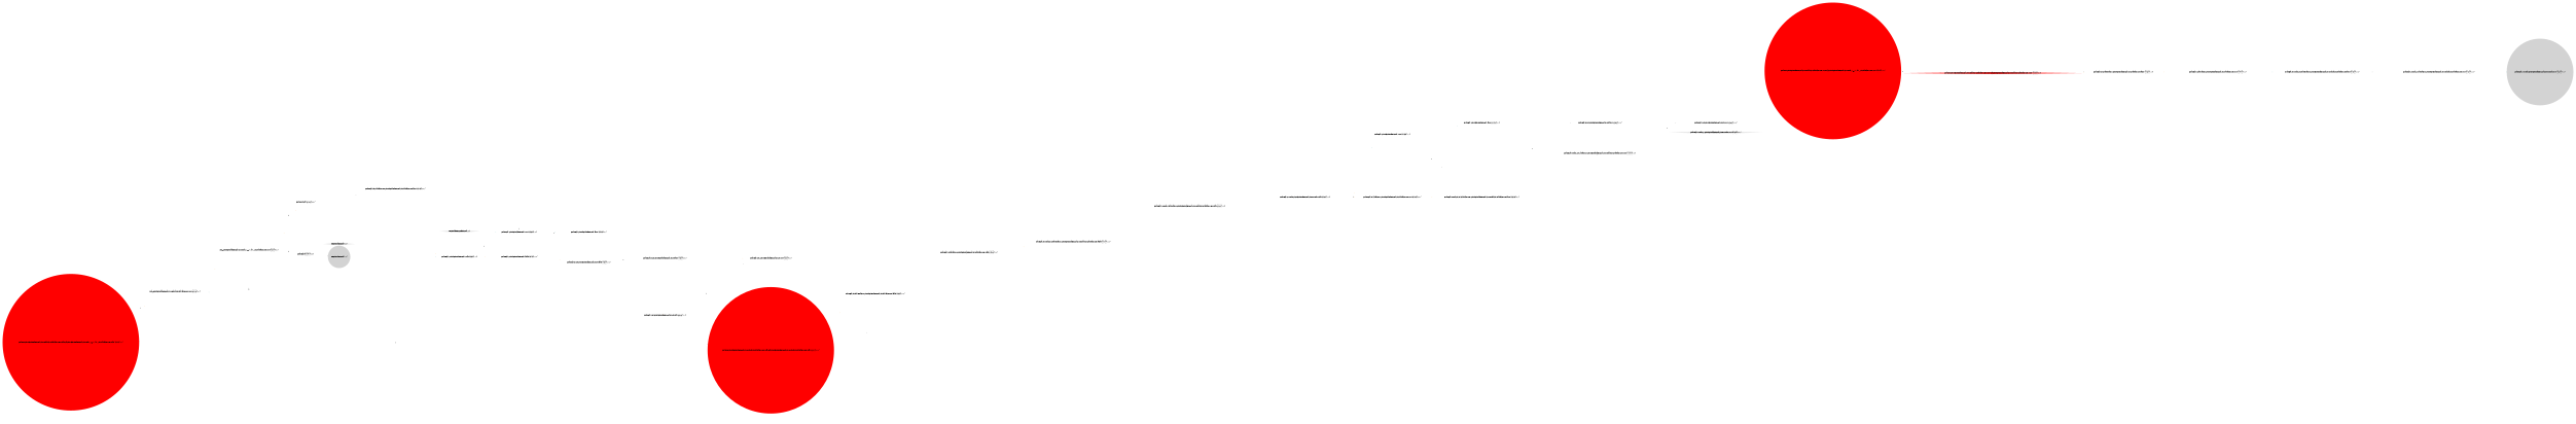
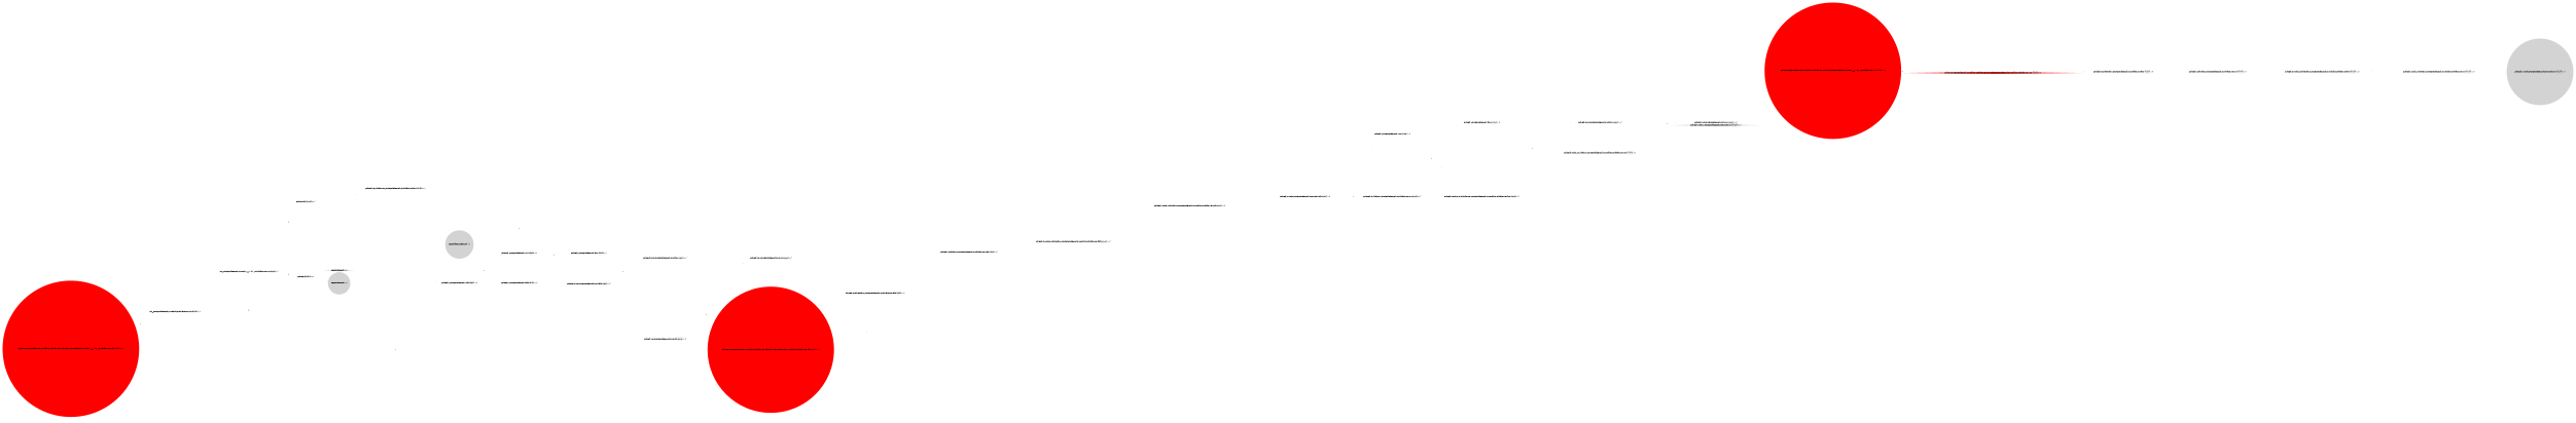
  digraph {
    rankdir=LR
    node [color=darkorange fillcolor=white shape=circle style=filled]
    edge [color=darkorange style=dashed]
    n1 [fillcolor=red label="Assert.assertTrue(AuthorList.fixAuthorFirstNameFirstCommas(\"John von Neumann and John Smith and Black Brown, Peter\",true,false).equals(AuthorList.fixAuthorFirstNameFirstCommas(\"John von Neumann\" + (0 == 1? \"\": \" and \") + \"John Smith and Black Brown, Peter\",true,false)))@@@7@@@['1', '0', '0']"]
    n2 [label="String a = AuthorList.fixAuthorLastNameFirstCommas(\"John von Neumann and John Smith and Black Brown, Peter\",true,true)@@@7@@@['0', '0', '1']"]
    n3 [fillcolor=red label="Assert.assertTrue(AuthorList.fixAuthorFirstNameFirstCommas(\"John von Neumann and John Smith and Black Brown, Peter\",true,false).equals(AuthorList.fixAuthorFirstNameFirstCommas(\"John von Neumann and John Smith and Black Brown, Peter\",true,false)))@@@7@@@['0', '1', '0']"]
    n4 [label="Assert.assertEquals(\"John Smith and Peter Black Brown\",AuthorList.fixAuthorFirstNameFirstCommas(\"John Smith and Black Brown, Peter\",false,false))@@@8@@@['1', '1', '0']"]
    n5 [color=purple label="String b = AuthorList.fixAuthorLastNameFirstCommas(\"John von Neumann\" + (0 == 1? \"\": \" and \") + \"John Smith and Black Brown, Peter\",true,true)@@@8@@@['0', '0', '1']"]
    n6 [color=purple label="Assert.assertEquals(a,b)@@@9@@@['0', '0', '1']" shape=diamond]
    n7 [color=purple label="Assert.assertEquals(\"J. Smith and P. Black Brown\",AuthorList.fixAuthorFirstNameFirstCommas(\"John Smith and Black Brown, Peter\",true,false))@@@9@@@['1', '1', '0']" shape=diamond]
    n8 [color=purple label="Assert.assertEquals(\"John Smith\",AuthorList.fixAuthorFirstNameFirstCommas(\"John Smith\",false,true))@@@15@@@['1', '1', '0']"]
    n9 [color=purple fillcolor=lightgray label="Assert.assertEquals(\"von Neumann, J. P.\",AuthorList.fixAuthorLastNameFirstCommas(\"John Peter von Neumann\",true,true))@@@15@@@['0', '0', '1']" shape=diamond]
    n10 [color=purple label="Assert.assertEquals(\"J. Smith\",AuthorList.fixAuthorFirstNameFirstCommas(\"John Smith\",true,true))@@@16@@@['1', '1', '0']" shape=diamond]
    n11 [color=purple fillcolor=red label="Assert.assertTrue(AuthorList.fixAuthorFirstNameFirstCommas(\"John von Neumann and John Smith and Black Brown, Peter\",true,true).equals(AuthorList.fixAuthorFirstNameFirstCommas(\"John von Neumann\" + (0 == 1? \"\": \" and \") + \"John Smith and Black Brown, Peter\",true,true)))@@@17@@@['1', '0', '0']"]
    n12 [fillcolor=red label="Assert.assertTrue(AuthorList.fixAuthorFirstNameFirstCommas(\"John von Neumann and John Smith and Black Brown, Peter\",true,true).equals(AuthorList.fixAuthorFirstNameFirstCommas(\"John von Neumann and John Smith and Black Brown, Peter\",true,true)))@@@17@@@['0', '1', '0']" shape=diamond]
    n13 [color=purple label="Assert.assertEquals(\"J. Smith\",AuthorList.fixAuthorFirstNameFirstCommas(\"John Smith\",true,false))@@@6@@@['1', '1', '0']" shape=diamond]
    n14 [label="Assert.assertEquals(\"Smith, J.\",AuthorList.fixAuthorLastNameFirstCommas(\"John Smith\",true,true))@@@6@@@['0', '0', '1']"]
    n15 [label="Assert.assertTrue(a.equals(b))@@@10@@@['0', '0', '1']"]
    n16 [color=purple fillcolor=lightgray label="testFixAuthorFirstNameFirstCommas['0', '1', '0']"]
    n17 [label="Assert.assertEquals(\"John Smith and Peter Black Brown\",AuthorList.fixAuthorFirstNameFirstCommas(\"John Smith and Black Brown, Peter\",false,true))@@@18@@@['1', '1', '0']"]
    n18 [label="Assert.assertEquals(\"J. Smith and P. Black Brown\",AuthorList.fixAuthorFirstNameFirstCommas(\"John Smith and Black Brown, Peter\",true,true))@@@19@@@['1', '1', '0']" shape=diamond]
    n19 [label="Assert.assertEquals(\"John von Neumann, John Smith, and Peter Black Brown\",AuthorList.fixAuthorFirstNameFirstCommas(\"John von Neumann and John Smith and Black Brown, Peter\",false,true))@@@20@@@['1', '1', '0']"]
    n20 [color=purple label="Assert.assertEquals(\"John von Neumann, John Smith and Peter Black Brown\",AuthorList.fixAuthorFirstNameFirstCommas(\"John von Neumann and John Smith and Black Brown, Peter\",false,false))@@@10@@@['1', '1', '0']"]
    n21 [fillcolor=lightgray label="testFixAuthorFirstNameFirstCommas['1', '0', '0']" shape=diamond]
    n22 [color=purple label="Assert.assertEquals(\"\",AuthorList.fixAuthorFirstNameFirstCommas(\"\",true,false))@@@3@@@['1', '1', '0']"]
    n23 [color=purple label="Assert.assertEquals(\"\",AuthorList.fixAuthorLastNameFirstCommas(\"\",true,true))@@@3@@@['0', '0', '1']" shape=diamond]
    n24 [label="Assert.assertEquals(\"\",AuthorList.fixAuthorFirstNameFirstCommas(\"\",false,false))@@@4@@@['1', '1', '0']" shape=diamond]
    n25 [label="Assert.assertEquals(\"J. von Neumann, J. Smith, and P. Black Brown\",AuthorList.fixAuthorFirstNameFirstCommas(\"John von Neumann and John Smith and Black Brown, Peter\",true,true))@@@21@@@['1', '1', '0']" shape=diamond]
    n26 [fillcolor=lightgray label="Assert.assertEquals(\"J. P. von Neumann\",AuthorList.fixAuthorFirstNameFirstCommas(\"John Peter von Neumann\",true,true))@@@22@@@['1', '1', '0']"]
    n27 [label="Assert.assertEquals(\"\",AuthorList.fixAuthorFirstNameFirstCommas(\"\",false,true))@@@14@@@['1', '1', '0']"]
    n28 [label="Assert.assertEquals(\"von Neumann, J., Smith, J., and Black Brown, P.\",AuthorList.fixAuthorLastNameFirstCommas(\"John von Neumann and John Smith and Black Brown, Peter\",true,true))@@@14@@@['0', '0', '1']" shape=diamond]
    n29 [color=purple label="Assert.assertEquals(\"Smith, John and Black Brown, Peter\",AuthorList.fixAuthorLastNameFirstCommas(\"John Smith and Black Brown, Peter\",false,true))@@@11@@@['0', '0', '1']"]
    n30 [color=purple label="Assert.assertEquals(\"Smith, J. and Black Brown, P.\",AuthorList.fixAuthorLastNameFirstCommas(\"John Smith and Black Brown, Peter\",true,true))@@@12@@@['0', '0', '1']"]
    n31 [label="Assert.assertEquals(\"von Neumann, John, Smith, John, and Black Brown, Peter\",AuthorList.fixAuthorLastNameFirstCommas(\"John von Neumann and John Smith and Black Brown, Peter\",false,true))@@@13@@@['0', '0', '1']"]
-   n32 [fillcolor=lightgray label="testFixAuthorLastNameFirstCommasOxfordComma['0', '0', '1']" shape=diamond]
+   n32 [fillcolor=lightgray label="testFixAuthorLastNameFirstCommasOxfordComma['0', '0', '1']"]
    n33 [label="Assert.assertEquals(\"\",AuthorList.fixAuthorLastNameFirstCommas(\"\",false,true))@@@4@@@['0', '0', '1']" shape=diamond]
    n34 [label="Assert.assertEquals(\"J. von Neumann, J. Smith and P. Black Brown\",AuthorList.fixAuthorFirstNameFirstCommas(\"John von Neumann and John Smith and Black Brown, Peter\",true,false))@@@11@@@['1', '1', '0']" shape=diamond]
    n35 [label="Assert.assertEquals(\"J. P. von Neumann\",AuthorList.fixAuthorFirstNameFirstCommas(\"John Peter von Neumann\",true,false))@@@12@@@['1', '1', '0']" shape=diamond]
    n36 [label="Assert.assertEquals(\"\",AuthorList.fixAuthorFirstNameFirstCommas(\"\",true,true))@@@13@@@['1', '1', '0']"]
    n37 [color=purple label="Assert.assertEquals(\"Smith, John\",AuthorList.fixAuthorLastNameFirstCommas(\"John Smith\",false,true))@@@5@@@['0', '0', '1']" shape=diamond]
    n38 [color=purple label="Assert.assertEquals(\"John Smith\",AuthorList.fixAuthorFirstNameFirstCommas(\"John Smith\",false,false))@@@5@@@['1', '1', '0']"]
    n1 -> n2 [label=0]
    n1 -> n3 [color=black label=0]
    n1 -> n4 [color=black]
    n2 -> n5 [style=solid]
    n2 -> n6 [color=black label=a]
    n3 -> n4 [style=solid]
    n4 -> n5 [label=0 style=solid]
    n4 -> n7 [color=black]
    n5 -> n6 [color=black]
    n5 -> n6 [color=teal label=b style=solid]
    n5 -> n15 [label=b]
    n6 -> n16 [color=black style=solid]
    n7 -> n20 [style=solid]
    n8 -> n9 [label=0]
    n8 -> n10 [color=black]
    n10 -> n11
    n10 -> n12 [color=teal]
    n11 -> n12 [color=black label=0]
    n11 -> n17 [color=black style=solid]
    n12 -> n17 [style=solid]
    n13 -> n1 [color=teal]
    n13 -> n3
    n13 -> n14 [color=black label=0 style=solid]
    n14 -> n2 [color=teal style=solid]
    n15 -> n29 [color=black]
    n16 -> n22 [color=teal]
    n17 -> n18 [style=solid]
    n18 -> n19 [color=teal]
    n19 -> n25 [color=black style=solid]
    n20 -> n34 [color=teal style=solid]
    n21 -> n22 [style=solid]
    n22 -> n23 [color=teal label=0]
    n22 -> n24
    n23 -> n33 [color=teal]
    n24 -> n33 [color=black label=0 style=solid]
    n24 -> n38 [style=solid]
    n25 -> n26 [color=teal]
    n27 -> n8 [color=black style=solid]
    n27 -> n28 [color=black label=0 style=solid]
    n28 -> n9 [color=black]
    n29 -> n30 [style=solid]
    n30 -> n31
    n31 -> n28 [color=black style=solid]
    n32 -> n23 [color=teal]
    n33 -> n37 [color=teal]
    n34 -> n35 [color=teal]
    n35 -> n30 [label=0 style=solid]
    n35 -> n36 [color=teal]
    n36 -> n27 [color=teal]
    n36 -> n31 [color=black label=0]
    n37 -> n14
    n38 -> n13
    n38 -> n37 [color=teal label=0]
  }
